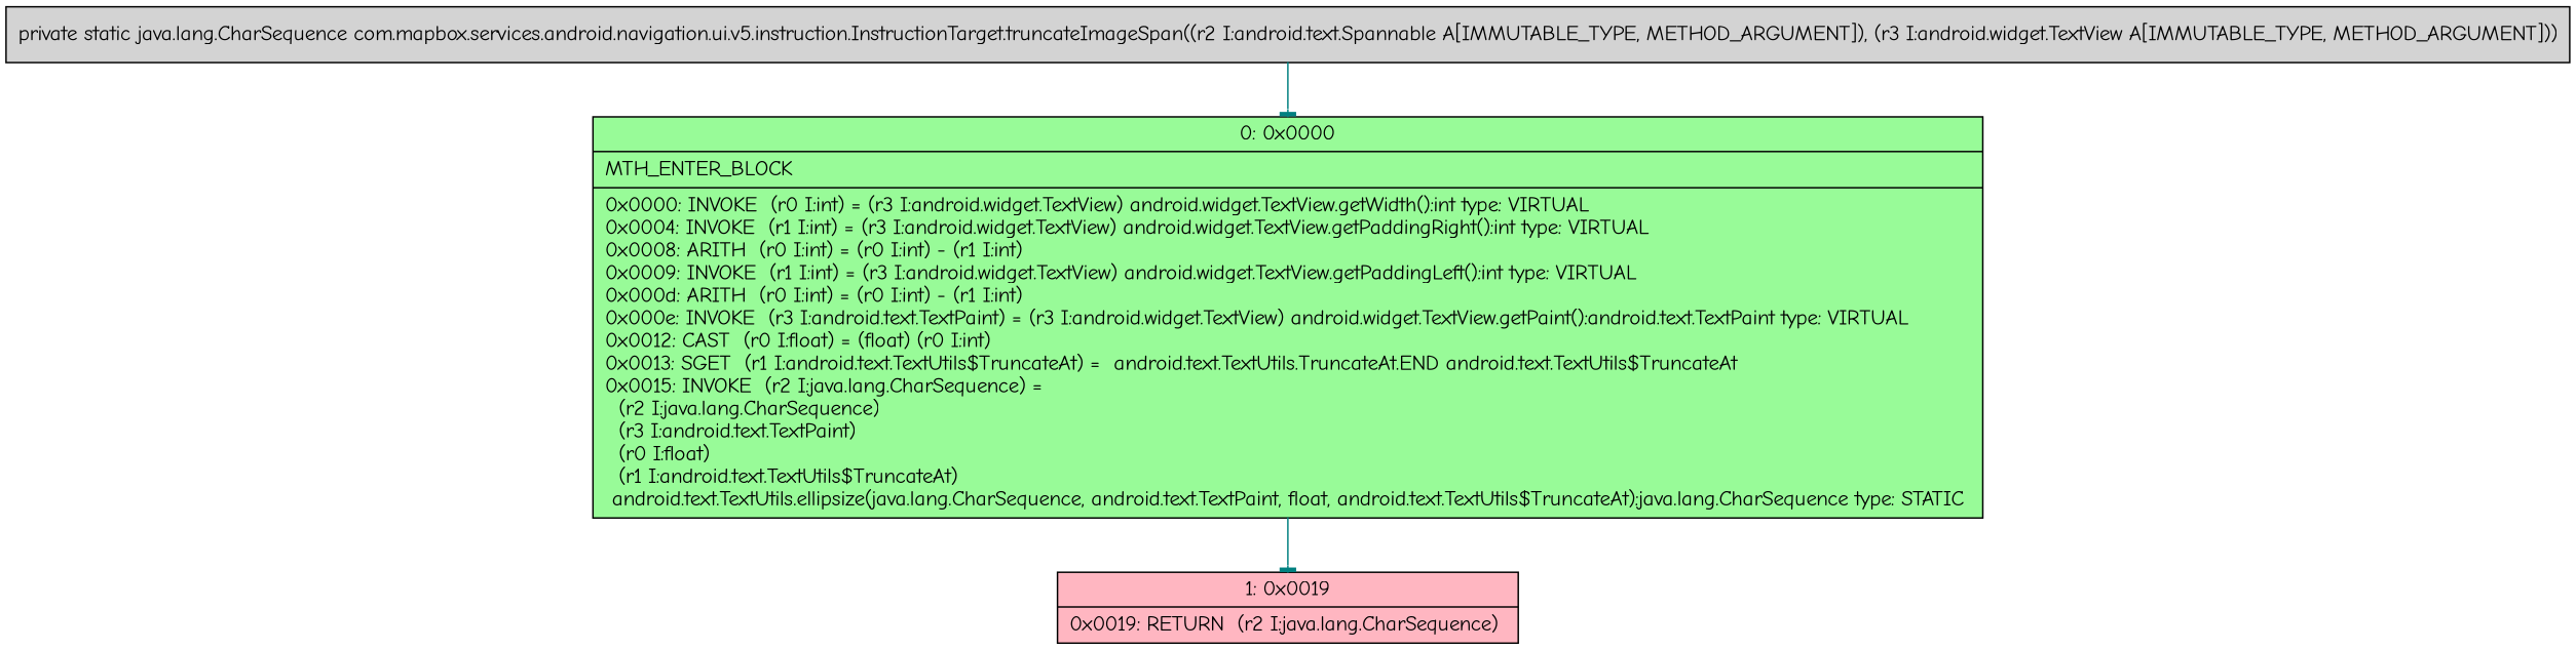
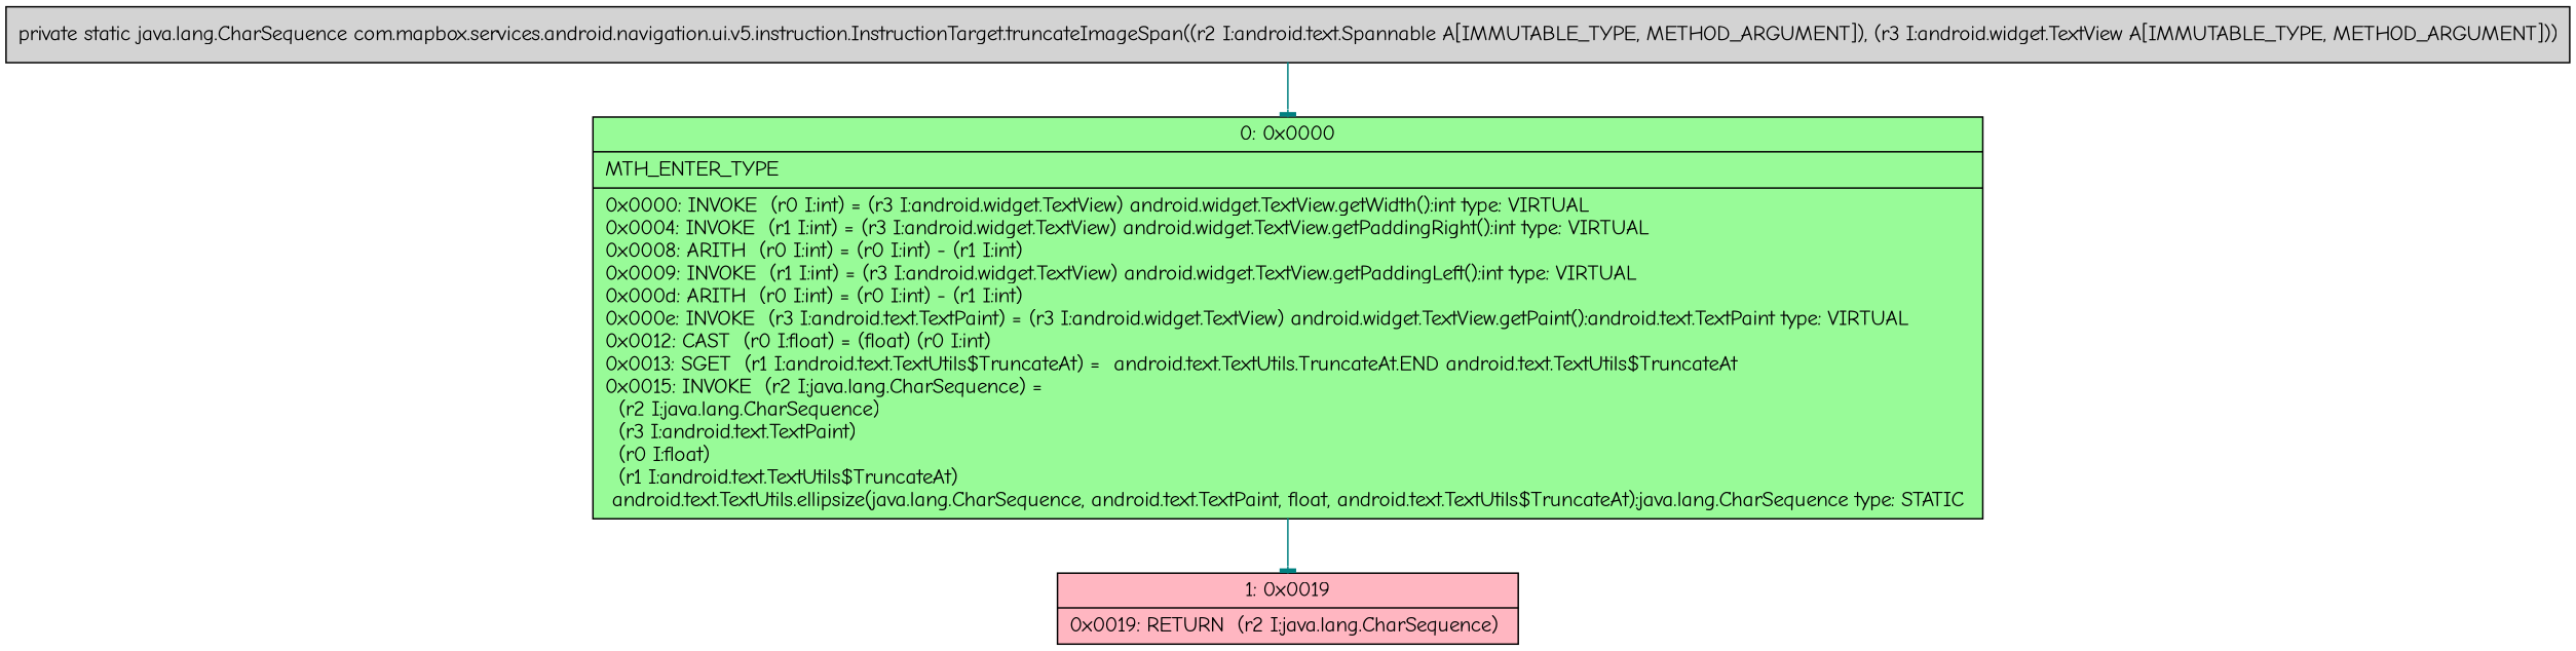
  digraph {
    fontname="Comic Neue"
    node [shape=record style=filled fontname="Comic Neue"]
    edge [color=teal style=solid arrowhead=tee fontname="Comic Neue"]
-   n1 [label="{0\:\ 0x0000|MTH_ENTER_BLOCK\l|0x0000: INVOKE  (r0 I:int) = (r3 I:android.widget.TextView) android.widget.TextView.getWidth():int type: VIRTUAL \l0x0004: INVOKE  (r1 I:int) = (r3 I:android.widget.TextView) android.widget.TextView.getPaddingRight():int type: VIRTUAL \l0x0008: ARITH  (r0 I:int) = (r0 I:int) \- (r1 I:int) \l0x0009: INVOKE  (r1 I:int) = (r3 I:android.widget.TextView) android.widget.TextView.getPaddingLeft():int type: VIRTUAL \l0x000d: ARITH  (r0 I:int) = (r0 I:int) \- (r1 I:int) \l0x000e: INVOKE  (r3 I:android.text.TextPaint) = (r3 I:android.widget.TextView) android.widget.TextView.getPaint():android.text.TextPaint type: VIRTUAL \l0x0012: CAST  (r0 I:float) = (float) (r0 I:int) \l0x0013: SGET  (r1 I:android.text.TextUtils$TruncateAt) =  android.text.TextUtils.TruncateAt.END android.text.TextUtils$TruncateAt \l0x0015: INVOKE  (r2 I:java.lang.CharSequence) = \l  (r2 I:java.lang.CharSequence)\l  (r3 I:android.text.TextPaint)\l  (r0 I:float)\l  (r1 I:android.text.TextUtils$TruncateAt)\l android.text.TextUtils.ellipsize(java.lang.CharSequence, android.text.TextPaint, float, android.text.TextUtils$TruncateAt):java.lang.CharSequence type: STATIC \l}" fillcolor=palegreen]
+   n1 [label="{0\:\ 0x0000|MTH_ENTER_TYPE\l|0x0000: INVOKE  (r0 I:int) = (r3 I:android.widget.TextView) android.widget.TextView.getWidth():int type: VIRTUAL \l0x0004: INVOKE  (r1 I:int) = (r3 I:android.widget.TextView) android.widget.TextView.getPaddingRight():int type: VIRTUAL \l0x0008: ARITH  (r0 I:int) = (r0 I:int) \- (r1 I:int) \l0x0009: INVOKE  (r1 I:int) = (r3 I:android.widget.TextView) android.widget.TextView.getPaddingLeft():int type: VIRTUAL \l0x000d: ARITH  (r0 I:int) = (r0 I:int) \- (r1 I:int) \l0x000e: INVOKE  (r3 I:android.text.TextPaint) = (r3 I:android.widget.TextView) android.widget.TextView.getPaint():android.text.TextPaint type: VIRTUAL \l0x0012: CAST  (r0 I:float) = (float) (r0 I:int) \l0x0013: SGET  (r1 I:android.text.TextUtils$TruncateAt) =  android.text.TextUtils.TruncateAt.END android.text.TextUtils$TruncateAt \l0x0015: INVOKE  (r2 I:java.lang.CharSequence) = \l  (r2 I:java.lang.CharSequence)\l  (r3 I:android.text.TextPaint)\l  (r0 I:float)\l  (r1 I:android.text.TextUtils$TruncateAt)\l android.text.TextUtils.ellipsize(java.lang.CharSequence, android.text.TextPaint, float, android.text.TextUtils$TruncateAt):java.lang.CharSequence type: STATIC \l}" fillcolor=palegreen]
    n2 [label="{1\:\ 0x0019|0x0019: RETURN  (r2 I:java.lang.CharSequence) \l}" fillcolor=lightpink]
    n3 [label="{private static java.lang.CharSequence com.mapbox.services.android.navigation.ui.v5.instruction.InstructionTarget.truncateImageSpan((r2 I:android.text.Spannable A[IMMUTABLE_TYPE, METHOD_ARGUMENT]), (r3 I:android.widget.TextView A[IMMUTABLE_TYPE, METHOD_ARGUMENT])) }" fillcolor=lightgrey]
    n1 -> n2
    n3 -> n1
  }
